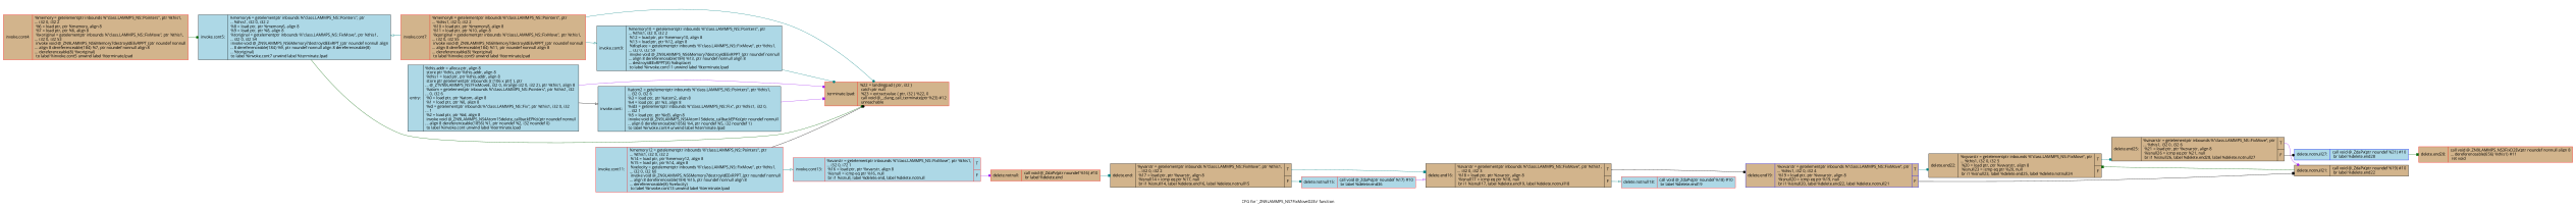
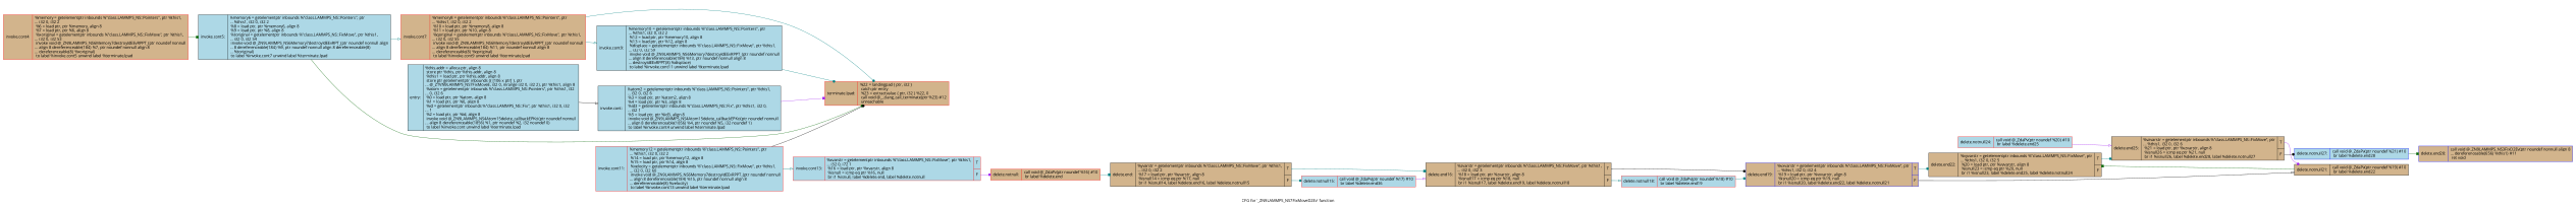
  digraph {
    fontname="Open Sans"
    label="CFG for '_ZN9LAMMPS_NS7FixMoveD2Ev' function"
    rankdir=LR
    node [color=black fillcolor=tan fontname="Open Sans" shape=record style=filled]
    edge [arrowhead=dot color=teal fontname="Open Sans"]
    n1 [fillcolor=lightblue label="{entry:\l|  %this.addr = alloca ptr, align 8\l  store ptr %this, ptr %this.addr, align 8\l  %this1 = load ptr, ptr %this.addr, align 8\l  store ptr getelementptr inbounds (\{ [106 x ptr] \}, ptr\l... @_ZTVN9LAMMPS_NS7FixMoveE, i32 0, inrange i32 0, i32 2), ptr %this1, align 8\l  %atom = getelementptr inbounds %\"class.LAMMPS_NS::Pointers\", ptr %this1, i32\l... 0, i32 6\l  %0 = load ptr, ptr %atom, align 8\l  %1 = load ptr, ptr %0, align 8\l  %id = getelementptr inbounds %\"class.LAMMPS_NS::Fix\", ptr %this1, i32 0, i32\l... 1\l  %2 = load ptr, ptr %id, align 8\l  invoke void @_ZN9LAMMPS_NS4Atom15delete_callbackEPKci(ptr noundef nonnull\l... align 8 dereferenceable(1856) %1, ptr noundef %2, i32 noundef 0)\l          to label %invoke.cont unwind label %terminate.lpad\l}"]
    n2 [fillcolor=lightblue label="{invoke.cont:\l|  %atom2 = getelementptr inbounds %\"class.LAMMPS_NS::Pointers\", ptr %this1,\l... i32 0, i32 6\l  %3 = load ptr, ptr %atom2, align 8\l  %4 = load ptr, ptr %3, align 8\l  %id3 = getelementptr inbounds %\"class.LAMMPS_NS::Fix\", ptr %this1, i32 0,\l... i32 1\l  %5 = load ptr, ptr %id3, align 8\l  invoke void @_ZN9LAMMPS_NS4Atom15delete_callbackEPKci(ptr noundef nonnull\l... align 8 dereferenceable(1856) %4, ptr noundef %5, i32 noundef 1)\l          to label %invoke.cont4 unwind label %terminate.lpad\l}"]
-   n3 [color=red label="{terminate.lpad:\l|  %22 = landingpad \{ ptr, i32 \}\l          catch ptr null\l  %23 = extractvalue \{ ptr, i32 \} %22, 0\l  call void @__clang_call_terminate(ptr %23) #12\l  unreachable\l}"]
+   n3 [color=red label="{terminate.lpad:\l|  %22 = landingpad \{ ptr, i32 \}\l          catch ptr entry\l  %23 = extractvalue \{ ptr, i32 \} %22, 0\l  call void @__clang_call_terminate(ptr %23) #12\l  unreachable\l}"]
    n4 [color=red label="{invoke.cont4:\l|  %memory = getelementptr inbounds %\"class.LAMMPS_NS::Pointers\", ptr %this1,\l... i32 0, i32 2\l  %6 = load ptr, ptr %memory, align 8\l  %7 = load ptr, ptr %6, align 8\l  %xoriginal = getelementptr inbounds %\"class.LAMMPS_NS::FixMove\", ptr %this1,\l... i32 0, i32 53\l  invoke void @_ZN9LAMMPS_NS6Memory7destroyIdEEvRPPT_(ptr noundef nonnull\l... align 8 dereferenceable(184) %7, ptr noundef nonnull align 8\l... dereferenceable(8) %xoriginal)\l          to label %invoke.cont5 unwind label %terminate.lpad\l}"]
    n5 [fillcolor=lightblue label="{invoke.cont5:\l|  %memory6 = getelementptr inbounds %\"class.LAMMPS_NS::Pointers\", ptr\l... %this1, i32 0, i32 2\l  %8 = load ptr, ptr %memory6, align 8\l  %9 = load ptr, ptr %8, align 8\l  %toriginal = getelementptr inbounds %\"class.LAMMPS_NS::FixMove\", ptr %this1,\l... i32 0, i32 54\l  invoke void @_ZN9LAMMPS_NS6Memory7destroyIdEEvRPT_(ptr noundef nonnull align\l... 8 dereferenceable(184) %9, ptr noundef nonnull align 8 dereferenceable(8)\l... %toriginal)\l          to label %invoke.cont7 unwind label %terminate.lpad\l}"]
    n6 [color=red label="{invoke.cont7:\l|  %memory8 = getelementptr inbounds %\"class.LAMMPS_NS::Pointers\", ptr\l... %this1, i32 0, i32 2\l  %10 = load ptr, ptr %memory8, align 8\l  %11 = load ptr, ptr %10, align 8\l  %qoriginal = getelementptr inbounds %\"class.LAMMPS_NS::FixMove\", ptr %this1,\l... i32 0, i32 55\l  invoke void @_ZN9LAMMPS_NS6Memory7destroyIdEEvRPPT_(ptr noundef nonnull\l... align 8 dereferenceable(184) %11, ptr noundef nonnull align 8\l... dereferenceable(8) %qoriginal)\l          to label %invoke.cont9 unwind label %terminate.lpad\l}"]
    n7 [fillcolor=lightblue label="{invoke.cont9:\l|  %memory10 = getelementptr inbounds %\"class.LAMMPS_NS::Pointers\", ptr\l... %this1, i32 0, i32 2\l  %12 = load ptr, ptr %memory10, align 8\l  %13 = load ptr, ptr %12, align 8\l  %displace = getelementptr inbounds %\"class.LAMMPS_NS::FixMove\", ptr %this1,\l... i32 0, i32 59\l  invoke void @_ZN9LAMMPS_NS6Memory7destroyIdEEvRPPT_(ptr noundef nonnull\l... align 8 dereferenceable(184) %13, ptr noundef nonnull align 8\l... destroyIdEEvRPPT(8) %displace)\l          to label %invoke.cont11 unwind label %terminate.lpad\l}"]
    n8 [color=red fillcolor=lightblue label="{invoke.cont11:\l|  %memory12 = getelementptr inbounds %\"class.LAMMPS_NS::Pointers\", ptr\l... %this1, i32 0, i32 2\l  %14 = load ptr, ptr %memory12, align 8\l  %15 = load ptr, ptr %14, align 8\l  %velocity = getelementptr inbounds %\"class.LAMMPS_NS::FixMove\", ptr %this1,\l... i32 0, i32 60\l  invoke void @_ZN9LAMMPS_NS6Memory7destroyIdEEvRPPT_(ptr noundef nonnull\l... align 8 dereferenceable(184) %15, ptr noundef nonnull align 8\l... dereferenceable(8) %velocity)\l          to label %invoke.cont13 unwind label %terminate.lpad\l}"]
    n9 [color=red fillcolor=lightblue label="{invoke.cont13:\l|  %xvarstr = getelementptr inbounds %\"class.LAMMPS_NS::FixMove\", ptr %this1,\l... i32 0, i72 1\l  %16 = load ptr, ptr %xvarstr, align 8\l  %isnull = icmp eq ptr %16, null\l  br i1 %isnull, label %delete.end, label %delete.notnull\l|{<s0>T|<s1>F}}"]
    n10 [color=red label="{delete.notnull:\l|  call void @_ZdaPv(ptr noundef %16) #10\l  br label %delete.end\l}"]
    n11 [label="{delete.end:\l|  %yvarstr = getelementptr inbounds %\"class.LAMMPS_NS::FixMove\", ptr %this1,\l... i32 0, i32 2\l  %17 = load ptr, ptr %yvarstr, align 8\l  %isnull14 = icmp eq ptr %17, null\l  br i1 %isnull14, label %delete.end16, label %delete.notnull15\l|{<s0>T|<s1>F}}"]
    n12 [label="{delete.end16:\l|  %zvarstr = getelementptr inbounds %\"class.LAMMPS_NS::FixMove\", ptr %this1,\l... i32 0, i32 3\l  %18 = load ptr, ptr %zvarstr, align 8\l  %isnull17 = icmp eq ptr %18, null\l  br i1 %isnull17, label %delete.end19, label %delete.notnull18\l|{<s0>T|<s1>F}}"]
    n13 [color=red fillcolor=lightblue label="{delete.notnull15:\l|  call void @_ZdaPv(ptr noundef %17) #10\l  br label %delete.end36\l}"]
    n14 [color=blue label="{delete.end19:\l|  %vxvarstr = getelementptr inbounds %\"class.LAMMPS_NS::FixMove\", ptr\l... %this1, i32 0, i32 4\l  %19 = load ptr, ptr %vxvarstr, align 8\l  %isnull20 = icmp eq ptr %19, null\l  br i1 %isnull20, label %delete.end22, label %delete.notnull21\l|{<s0>T|<s1>F}}"]
    n15 [color=red fillcolor=lightblue label="{delete.notnull18:\l|  call void @_ZdaPv(ptr noundef %18) #10\l  br label %delete.end19\l}"]
    n16 [label="{delete.end22:\l|  %vyvarstr = getelementptr inbounds %\"class.LAMMPS_NS::FixMove\", ptr\l... %this1, i32 0, i32 5\l  %20 = load ptr, ptr %vyvarstr, align 8\l  %isnull23 = icmp eq ptr %20, null\l  br i1 %isnull23, label %delete.end25, label %delete.notnull24\l|{<s0>T|<s1>F}}"]
    n17 [label="{delete.notnull21:\l|  call void @_ZdaPv(ptr noundef %19) #10\l  br label %delete.end22\l}"]
    n18 [label="{delete.end25:\l|  %vzvarstr = getelementptr inbounds %\"class.LAMMPS_NS::FixMove\", ptr\l... %this1, i32 0, i32 6\l  %21 = load ptr, ptr %vzvarstr, align 8\l  %isnull26 = icmp eq ptr %21, null\l  br i1 %isnull26, label %delete.end28, label %delete.notnull27\l|{<s0>T|<s1>F}}"]
    n19 [color=blue fillcolor=lightblue label="{delete.notnull27:\l|  call void @_ZdaPv(ptr noundef %21) #10\l  br label %delete.end28\l}"]
-   n21 [color=red label="{delete.end28:\l|  call void @_ZN9LAMMPS_NS3FixD2Ev(ptr noundef nonnull align 8\l... dereferenceable(656) %this1) #11\l  ret void\l}"]
+   n20 [color=red fillcolor=lightblue label="{delete.notnull24:\l|  call void @_ZdaPv(ptr noundef %20) #10\l  br label %delete.end25\l}"]
+   n21 [color=blue label="{delete.end28:\l|  call void @_ZN9LAMMPS_NS3FixD2Ev(ptr noundef nonnull align 8\l... dereferenceable(656) %this1) #11\l  ret void\l}"]
    n1 -> n2 [arrowhead=onormal color=black]
-   n1 -> n3 [color=purple]
    n2 -> n3 [arrowhead=box color=purple]
-   n4 -> n5 [color=darkgreen]
+   n4 -> n5 [arrowhead=box color=darkgreen]
    n5 -> n3 [color=darkgreen]
-   n6 -> n5 [arrowhead=onormal]
+   n5 -> n6 [arrowhead=onormal]
    n6 -> n3
    n6 -> n7 [arrowhead=onormal]
    n7 -> n3
    n8 -> n3 [color=black]
    n8 -> n9 [arrowhead=onormal]
    n9 -> n10 [color=purple tailport=s1]
    n10 -> n11 [arrowhead=box]
    n11 -> n12 [arrowhead=box tailport=s0]
    n11 -> n13 [tailport=s1]
    n12 -> n14 [color=black tailport=s0]
    n12 -> n15 [arrowhead=onormal tailport=s1]
    n13 -> n12 [arrowhead=onormal color=purple]
    n14 -> n16 [tailport=s0]
-   n14 -> n17 [arrowhead=box color=black tailport=s1]
+   n14 -> n17 [arrowhead=onormal color=black tailport=s1]
+   n15 -> n14
    n16 -> n18 [tailport=s0]
    n17 -> n16 [arrowhead=box color=darkgreen]
    n18 -> n17 [color=purple tailport=s0]
    n18 -> n19 [color=black tailport=s1]
    n19 -> n21 [arrowhead=box color=darkgreen]
+   n20 -> n18 [arrowhead=onormal color=purple]
  }
